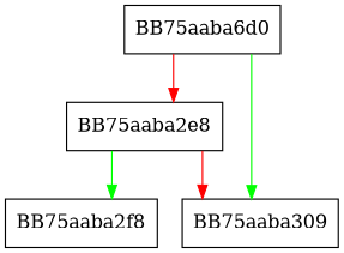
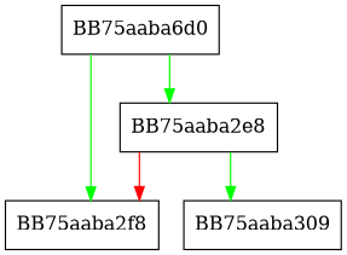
  digraph {
    splines=ortho
    node [shape=box]
    edge [color=green]
    n1 [label=BB75aaba6d0]
    BB75aaba2f8
    BB75aaba2e8
    BB75aaba309
-   n1 -> BB75aaba309
-   n1 -> BB75aaba2e8 [color=red]
-   BB75aaba2e8 -> BB75aaba2f8
-   BB75aaba2e8 -> BB75aaba309 [color=red]
+   n1 -> BB75aaba2f8
+   n1 -> BB75aaba2e8
+   BB75aaba2e8 -> BB75aaba2f8 [color=red]
+   BB75aaba2e8 -> BB75aaba309
  }
